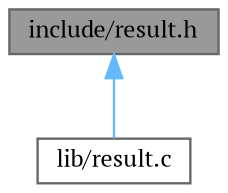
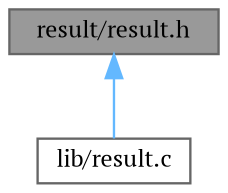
  digraph {
    fontname="PT Serif"
    node [fontname="PT Serif" fontsize=10 shape=box style=filled]
-   n1 [color=gray40 fillcolor=grey60 fontcolor=black height=0.2 label="include/result.h" width=0.4]
+   n1 [color=gray40 fillcolor=grey60 fontcolor=black height=0.2 label="result/result.h" width=0.4]
    n2 [color=grey40 fillcolor=white height=0.2 label="lib/result.c" width=0.4]
    n1 -> n2 [color=steelblue1 dir=back fontname="PT Serif" fontsize=10 labelfontname=Helvetica labelfontsize=10 style=solid]
  }
